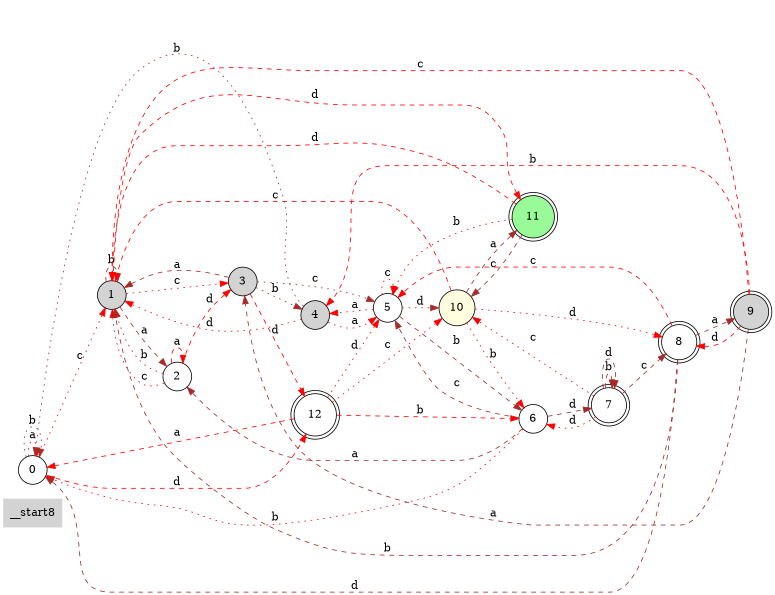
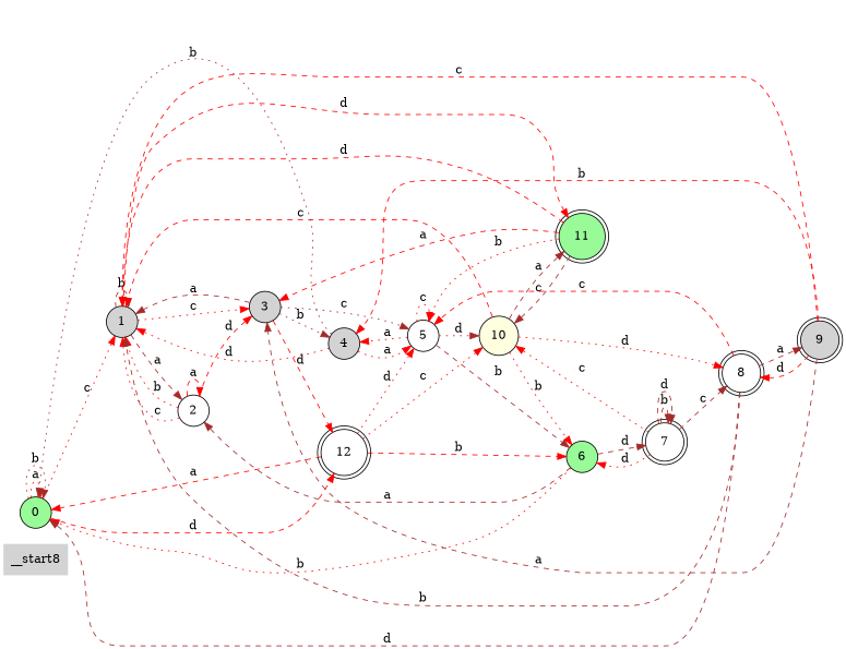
  digraph {
    rankdir=LR
    node [fillcolor=white shape=circle style=filled color=black]
    edge [color=red style=dashed]
    n1 [fillcolor=lightgrey label=__start8 shape=none color=""]
-   n2 [label=0]
+   n2 [fillcolor=palegreen label=0]
    n3 [fillcolor=lightgrey label=1]
    n4 [label=12 shape=doublecircle style="rounded,filled"]
    n5 [label=2]
    n6 [fillcolor=lightgrey label=3]
    n7 [fillcolor=palegreen label=11 shape=doublecircle style="rounded,filled"]
    n8 [label=5]
    n9 [fillcolor=lightyellow label=10]
-   n10 [label=6]
+   n10 [fillcolor=palegreen label=6]
    n11 [fillcolor=lightgrey label=4]
    n12 [label=8 shape=doublecircle style="rounded,filled"]
    n13 [label=7 shape=doublecircle style="rounded,filled"]
    n14 [fillcolor=lightgrey label=9 shape=doublecircle style="rounded,filled"]
    n2 -> n2 [label=a style=dotted]
    n2 -> n2 [color=brown label=b style=dotted]
    n2 -> n3 [label=c style=dotted]
    n2 -> n4 [label=d]
    n3 -> n3 [color=brown label=b]
    n3 -> n5 [color=brown label=a]
    n3 -> n6 [label=c style=dotted]
    n3 -> n7 [label=d]
    n4 -> n2 [label=a]
    n4 -> n8 [label=d style=dotted]
    n4 -> n9 [label=c style=dotted]
    n4 -> n10 [label=b]
    n5 -> n3 [label=b style=dotted]
    n5 -> n3 [label=c style=dotted]
    n5 -> n5 [label=a]
    n5 -> n6 [label=d]
    n6 -> n3 [color=brown label=a]
    n6 -> n4 [label=d]
    n6 -> n8 [color=brown label=c style=dotted]
    n6 -> n11 [color=brown label=b style=dotted]
    n7 -> n3 [label=d]
+   n7 -> n6 [label=a]
    n7 -> n8 [label=b style=dotted]
    n7 -> n9 [color=brown label=c]
    n8 -> n8 [label=c style=dotted]
    n8 -> n9 [color=brown label=d style=dotted]
    n8 -> n10 [color=brown label=b]
    n8 -> n11 [label=a style=dotted]
    n9 -> n3 [label=c]
    n9 -> n7 [color=brown label=a]
    n9 -> n10 [label=b style=dotted]
    n9 -> n12 [label=d style=dotted]
    n10 -> n2 [label=b style=dotted]
    n10 -> n5 [color=brown label=a]
-   n10 -> n8 [color=brown label=c]
    n10 -> n13 [color=brown label=d]
    n11 -> n2 [color=brown label=b style=dotted]
    n11 -> n3 [label=d style=dotted]
    n11 -> n8 [label=a style=dotted]
    n12 -> n2 [color=brown label=d]
    n12 -> n3 [color=brown label=b]
    n12 -> n8 [label=c]
    n12 -> n14 [color=brown label=a]
    n13 -> n9 [label=c style=dotted]
    n13 -> n10 [label=d style=dotted]
    n13 -> n12 [color=brown label=c]
    n13 -> n13 [color=brown label=b]
    n13 -> n13 [color=brown label=d]
    n14 -> n3 [label=c]
    n14 -> n6 [color=brown label=a]
    n14 -> n11 [label=b]
    n14 -> n12 [label=d]
  }
